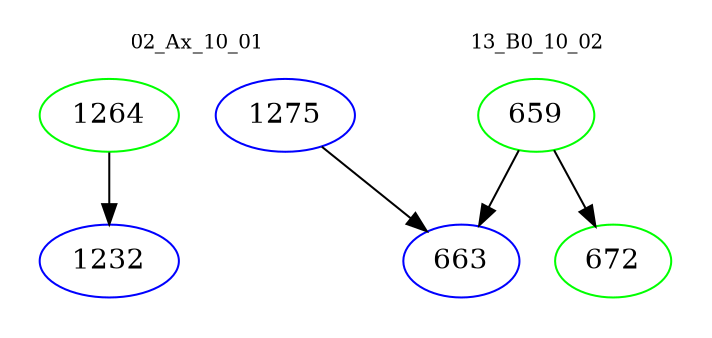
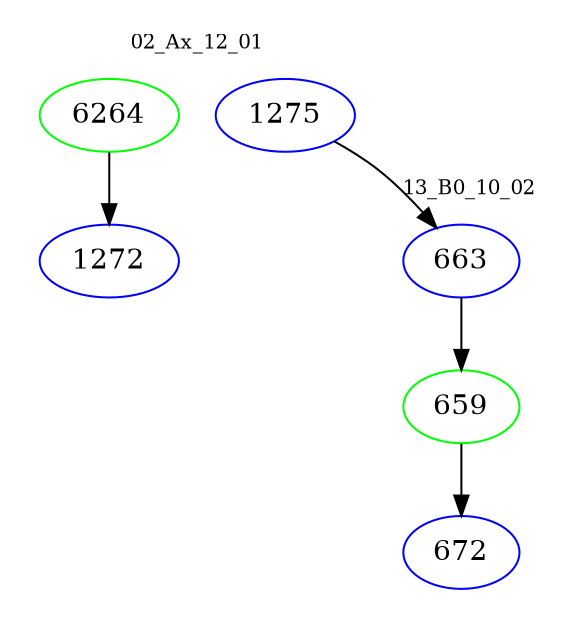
  digraph {
    node [color=blue]
    edge [color=black]
    n1 [label=1275]
-   n2 [color=green label=1264]
-   n3 [label=1232]
+   n2 [color=green label=6264]
+   n3 [label=1272]
    n4 [label=663]
    n5 [color=green label=659]
-   n6 [color=green label=672]
+   n6 [label=672]
    subgraph cluster_1 {
      color=white
      fontsize=10
-     label="02_Ax_10_01"
+     label="02_Ax_12_01"
      n1
      n2
      n3
    }
    subgraph cluster_2 {
      color=white
      fontsize=10
      label="13_B0_10_02"
      n4
      n5
      n6
    }
    n1 -> n4
    n2 -> n3
-   n5 -> n4
+   n4 -> n5
    n5 -> n6
  }
